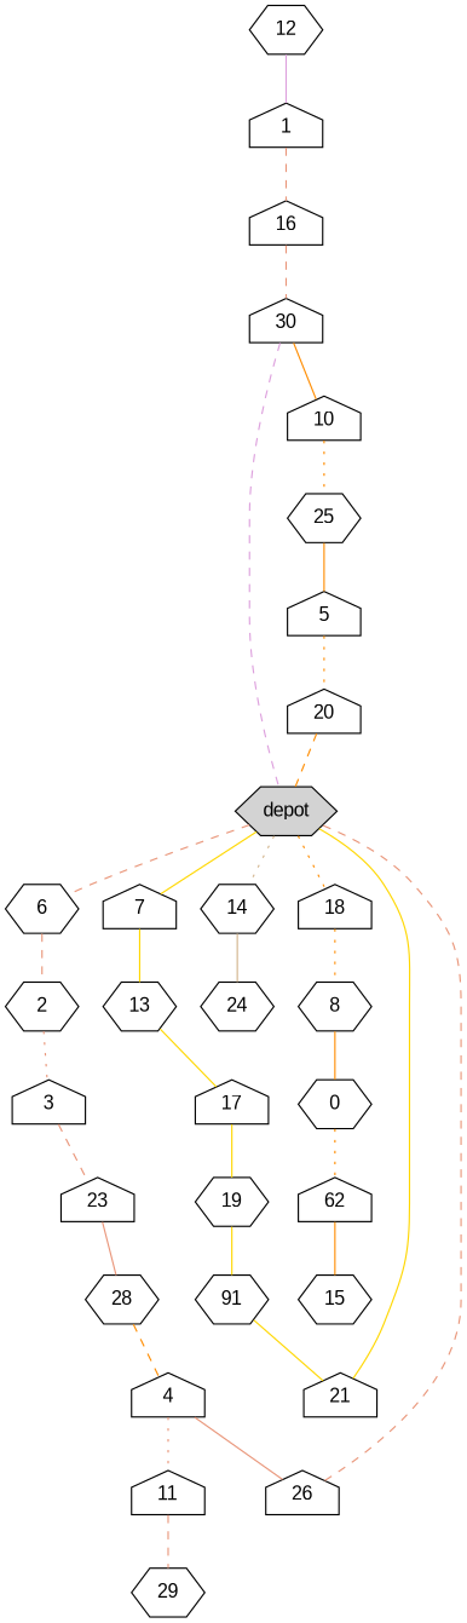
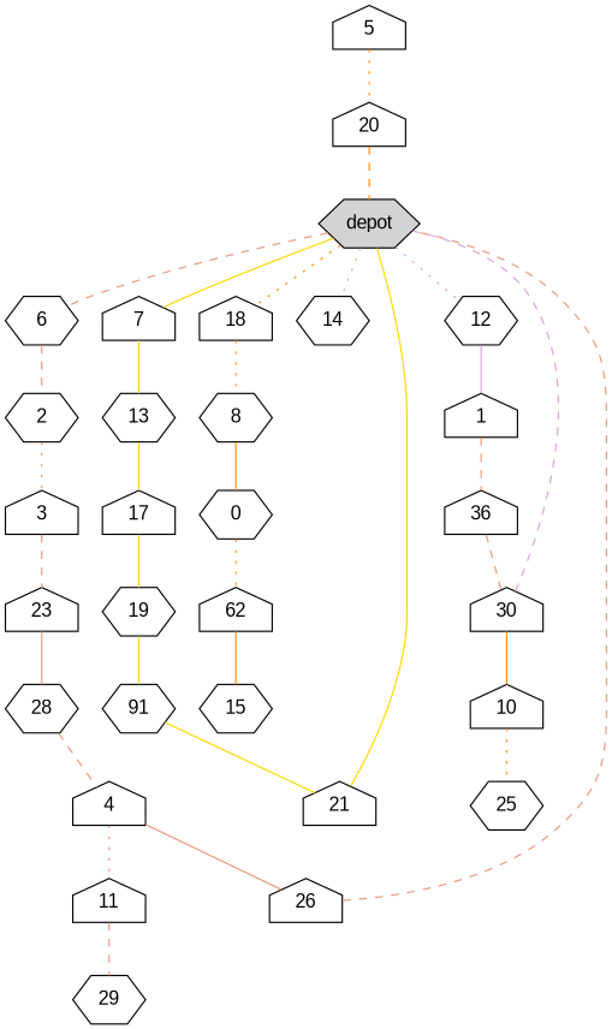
  graph {
    fontname="Liberation Sans"
    node [fontname="Liberation Sans" shape=house]
    edge [color=darksalmon fontname="Liberation Sans" style=dashed]
    n1 [label=depot shape=hexagon style=filled]
    6 [shape=hexagon]
    7
    12 [shape=hexagon]
    14 [shape=hexagon]
    18
    2 [shape=hexagon]
    13 [shape=hexagon]
    1
-   24 [shape=hexagon]
    8 [shape=hexagon]
    3
    23
    28 [shape=hexagon]
    4
    11
    26
    29 [shape=hexagon]
    17
    19 [shape=hexagon]
    n21 [label=91 shape=hexagon]
    21
-   16
+   16 [label=36]
    30
    10
    n26 [label=0 shape=hexagon]
    n27 [label=62]
    15 [shape=hexagon]
    25 [shape=hexagon]
    5
    20
    n1 -- 6
    n1 -- 7 [color=gold style=""]
+   n1 -- 12 [color=plum style=dotted]
    n1 -- 14 [color=tan style=dotted]
    n1 -- 18 [color=darkorange style=dotted]
    6 -- 2
    7 -- 13 [color=gold style=""]
    12 -- 1 [color=plum style=solid]
-   14 -- 24 [color=tan style=solid]
    18 -- 8 [color=darkorange style=dotted]
    2 -- 3 [style=dotted]
    13 -- 17 [color=gold style=""]
    1 -- 16
    8 -- n26 [color=darkorange style=solid]
    3 -- 23
    23 -- 28 [style=solid]
-   28 -- 4 [color=darkorange]
+   28 -- 4
    4 -- 11 [style=dotted]
    4 -- 26 [style=solid]
    11 -- 29
    26 -- n1
    17 -- 19 [color=gold style=""]
    19 -- n21 [color=gold style=""]
    n21 -- 21 [color=gold style=""]
    21 -- n1 [color=gold style=""]
    16 -- 30
    30 -- n1 [color=plum]
    30 -- 10 [color=darkorange style=solid]
    10 -- 25 [color=darkorange style=dotted]
    n26 -- n27 [color=darkorange style=dotted]
    n27 -- 15 [color=darkorange style=solid]
-   25 -- 5 [color=darkorange style=solid]
    5 -- 20 [color=darkorange style=dotted]
    20 -- n1 [color=darkorange]
  }
